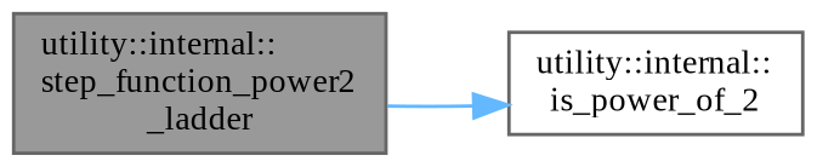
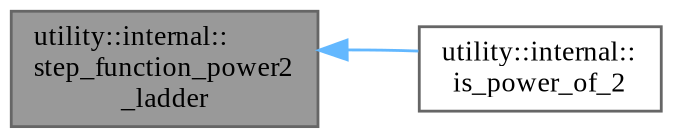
  digraph {
    rankdir=LR
    fontname="Liberation Serif"
    node [fontname="Liberation Serif" fontsize=10 shape=box style=filled]
    n1 [color=gray40 fillcolor=grey60 fontcolor=black height=0.2 label="utility::internal::\lstep_function_power2\l_ladder" width=0.4]
    n2 [color=grey40 fillcolor=white height=0.2 label="utility::internal::\lis_power_of_2" width=0.4]
-   n1 -> n2 [color=steelblue1 fontname="Liberation Serif" fontsize=10 labelfontname=Helvetica labelfontsize=10 style=solid]
+   n2 -> n1 [color=steelblue1 fontname="Liberation Serif" fontsize=10 labelfontname=Helvetica labelfontsize=10 style=solid]
  }
